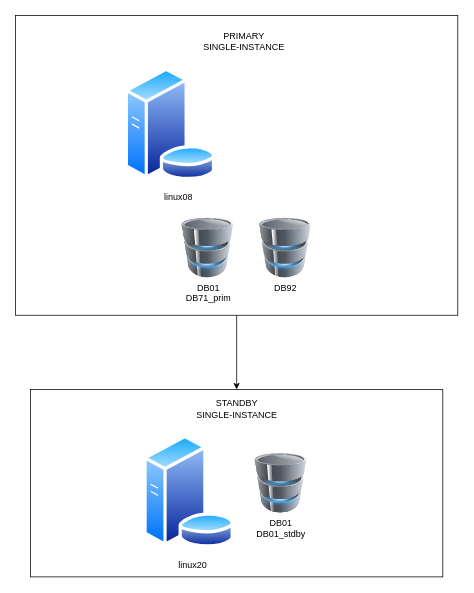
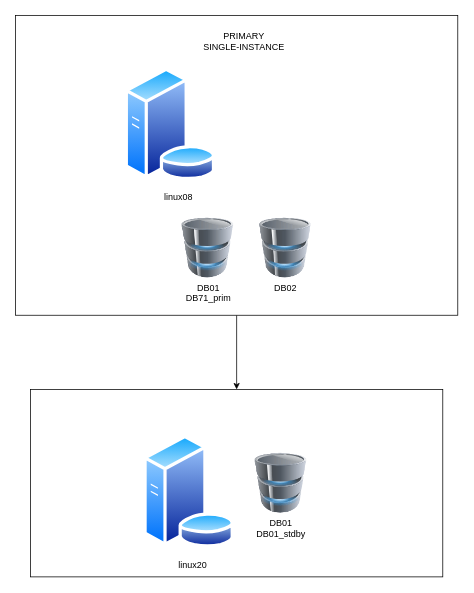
  <mxCell id="0" />
  <mxCell id="1" parent="0" />
  <mxCell id="2" value="" style="rounded=0;whiteSpace=wrap;html=1;" vertex="1" parent="1"><mxGeometry x="40" y="519" width="550" height="250" as="geometry" /></mxCell>
  <mxCell id="3" style="edgeStyle=orthogonalEdgeStyle;rounded=0;orthogonalLoop=1;jettySize=auto;html=1;exitX=0.5;exitY=1;exitDx=0;exitDy=0;" edge="1" parent="1" source="4" target="2"><mxGeometry relative="1" as="geometry" /></mxCell>
  <mxCell id="4" value="" style="rounded=0;whiteSpace=wrap;html=1;" vertex="1" parent="1"><mxGeometry x="20" y="20" width="590" height="400" as="geometry" /></mxCell>
  <mxCell id="5" value="" style="group" vertex="1" connectable="0" parent="1"><mxGeometry x="145" y="90" width="180" height="260" as="geometry" /></mxCell>
  <mxCell id="6" value="" style="image;aspect=fixed;perimeter=ellipsePerimeter;html=1;align=center;shadow=0;dashed=0;spacingTop=3;image=img/lib/active_directory/database_server.svg;" vertex="1" parent="5"><mxGeometry x="20" width="123" height="150" as="geometry" /></mxCell>
  <mxCell id="7" value="linux08" style="text;html=1;align=center;verticalAlign=middle;resizable=0;points=[];autosize=1;strokeColor=none;fillColor=none;" vertex="1" parent="5"><mxGeometry x="61.5" y="158" width="60" height="30" as="geometry" /></mxCell>
  <mxCell id="8" value="DB01&lt;br&gt;DB71_prim" style="image;html=1;image=img/lib/clip_art/computers/Database_128x128.png" vertex="1" parent="5"><mxGeometry x="91.5" y="200" width="80" height="80" as="geometry" /></mxCell>
  <mxCell id="9" value="PRIMARY&lt;br&gt;SINGLE-INSTANCE" style="text;html=1;strokeColor=none;fillColor=none;align=center;verticalAlign=middle;whiteSpace=wrap;rounded=0;" vertex="1" parent="1"><mxGeometry x="270" y="40" width="110" height="30" as="geometry" /></mxCell>
- <mxCell id="10" value="DB92" style="image;html=1;image=img/lib/clip_art/computers/Database_128x128.png" vertex="1" parent="1"><mxGeometry x="340" y="290" width="80" height="80" as="geometry" /></mxCell>
+ <mxCell id="10" value="DB02" style="image;html=1;image=img/lib/clip_art/computers/Database_128x128.png" vertex="1" parent="1"><mxGeometry x="340" y="290" width="80" height="80" as="geometry" /></mxCell>
  <mxCell id="11" value="" style="group" vertex="1" connectable="0" parent="1"><mxGeometry x="190" y="580" width="230" height="188" as="geometry" /></mxCell>
  <mxCell id="12" value="" style="group" vertex="1" connectable="0" parent="11"><mxGeometry width="141.45" height="188" as="geometry" /></mxCell>
  <mxCell id="13" value="" style="image;aspect=fixed;perimeter=ellipsePerimeter;html=1;align=center;shadow=0;dashed=0;spacingTop=3;image=img/lib/active_directory/database_server.svg;" vertex="1" parent="12"><mxGeometry width="123" height="150" as="geometry" /></mxCell>
  <mxCell id="14" value="linux20" style="text;html=1;align=center;verticalAlign=middle;resizable=0;points=[];autosize=1;strokeColor=none;fillColor=none;" vertex="1" parent="12"><mxGeometry x="36.225" y="158" width="60" height="30" as="geometry" /></mxCell>
  <mxCell id="15" value="DB01&lt;br&gt;DB01_stdby" style="image;html=1;image=img/lib/clip_art/computers/Database_128x128.png" vertex="1" parent="11"><mxGeometry x="138" y="24" width="92" height="80" as="geometry" /></mxCell>
- <mxCell id="16" value="STANDBY&lt;br&gt;SINGLE-INSTANCE" style="text;html=1;strokeColor=none;fillColor=none;align=center;verticalAlign=middle;whiteSpace=wrap;rounded=0;" vertex="1" parent="1"><mxGeometry x="247.5" y="530" width="135" height="30" as="geometry" /></mxCell>
